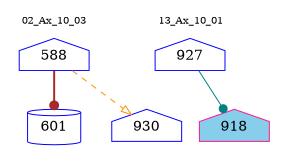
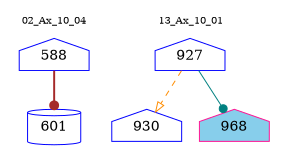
  digraph {
    node [color=blue fillcolor=white shape=house style=filled]
    edge [arrowhead=dot]
    n1 [label=588]
    n2 [label=601 shape=cylinder]
    n3 [label=927]
-   n4 [color=deeppink fillcolor=skyblue label=918]
+   n4 [color=deeppink fillcolor=skyblue label=968]
    n5 [label=930]
    subgraph cluster_1 {
      color=white
      fontsize=10
-     label="02_Ax_10_03"
+     label="02_Ax_10_04"
      n1
      n2
    }
    subgraph cluster_2 {
      color=white
      fontsize=10
      label="13_Ax_10_01"
      n3
      n4
      n5
    }
    n1 -> n2 [color=brown style=bold]
    n3 -> n4 [color=teal style=solid]
-   n1 -> n5 [arrowhead=onormal color=darkorange style=dashed]
+   n3 -> n5 [arrowhead=onormal color=darkorange style=dashed]
  }
